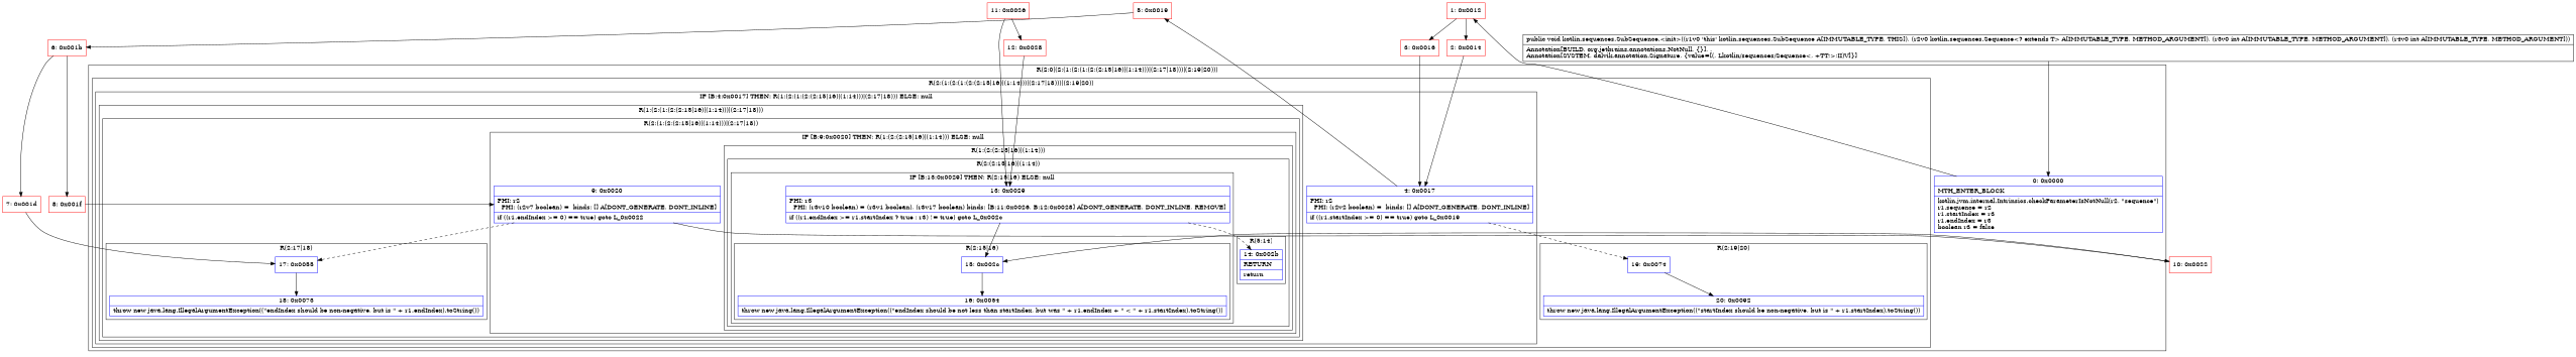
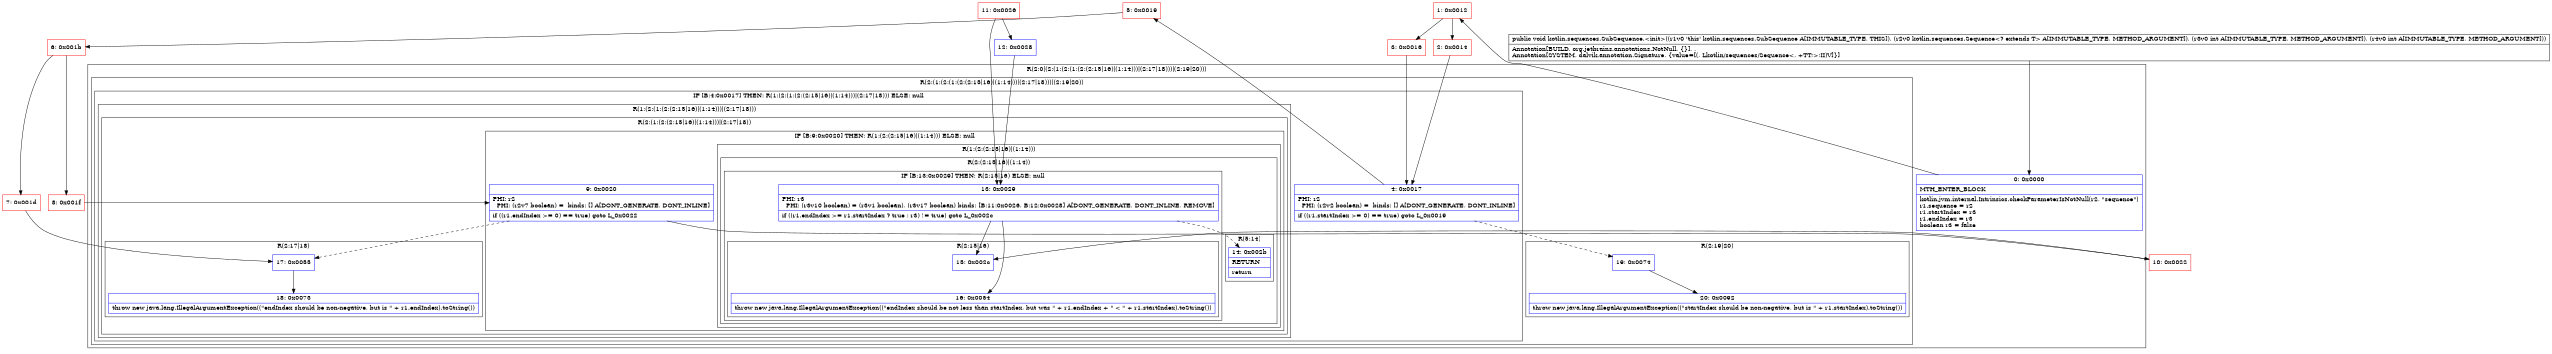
  digraph {
    node [color=blue shape=record]
    n1 [label="{15\:\ 0x002c}"]
    n2 [label="{16\:\ 0x0054|throw new java.lang.IllegalArgumentException((\"endIndex should be not less than startIndex, but was \" + r1.endIndex + \" \< \" + r1.startIndex).toString())\l}"]
    n3 [label="{13\:\ 0x0029|PHI: r3 \l  PHI: (r3v10 boolean) = (r3v1 boolean), (r3v17 boolean) binds: [B:11:0x0026, B:12:0x0028] A[DONT_GENERATE, DONT_INLINE, REMOVE]\l|if ((r1.endIndex \>= r1.startIndex ? true : r3) != true) goto L_0x002c\l}"]
    n4 [label="{14\:\ 0x002b|RETURN\l|return\l}"]
    n5 [label="{9\:\ 0x0020|PHI: r2 \l  PHI: (r2v7 boolean) =  binds: [] A[DONT_GENERATE, DONT_INLINE]\l|if ((r1.endIndex \>= 0) == true) goto L_0x0022\l}"]
    n6 [label="{17\:\ 0x0055}"]
    n7 [label="{18\:\ 0x0073|throw new java.lang.IllegalArgumentException((\"endIndex should be non\-negative, but is \" + r1.endIndex).toString())\l}"]
    n8 [label="{4\:\ 0x0017|PHI: r2 \l  PHI: (r2v2 boolean) =  binds: [] A[DONT_GENERATE, DONT_INLINE]\l|if ((r1.startIndex \>= 0) == true) goto L_0x0019\l}"]
    n9 [label="{19\:\ 0x0074}"]
    n10 [label="{20\:\ 0x0092|throw new java.lang.IllegalArgumentException((\"startIndex should be non\-negative, but is \" + r1.startIndex).toString())\l}"]
    n11 [label="{0\:\ 0x0000|MTH_ENTER_BLOCK\l|kotlin.jvm.internal.Intrinsics.checkParameterIsNotNull(r2, \"sequence\")\lr1.sequence = r2\lr1.startIndex = r3\lr1.endIndex = r3\lboolean r3 = false\l}"]
    n12 [color=red label="{10\:\ 0x0022}"]
    n13 [color=red label="{5\:\ 0x0019}"]
    n14 [color=red label="{1\:\ 0x0012}"]
    n15 [color=red label="{2\:\ 0x0014}"]
    n16 [color=red label="{3\:\ 0x0016}"]
    n17 [color=red label="{6\:\ 0x001b}"]
    n18 [color=red label="{7\:\ 0x001d}"]
    n19 [color=red label="{8\:\ 0x001f}"]
    n20 [color=red label="{11\:\ 0x0026}"]
-   n21 [color=red label="{12\:\ 0x0028}"]
+   n21 [label="{12\:\ 0x0028}"]
    n22 [label="{public void kotlin.sequences.SubSequence.\<init\>((r1v0 'this' kotlin.sequences.SubSequence A[IMMUTABLE_TYPE, THIS]), (r2v0 kotlin.sequences.Sequence\<? extends T\> A[IMMUTABLE_TYPE, METHOD_ARGUMENT]), (r3v0 int A[IMMUTABLE_TYPE, METHOD_ARGUMENT]), (r4v0 int A[IMMUTABLE_TYPE, METHOD_ARGUMENT]))  | Annotation[BUILD, org.jetbrains.annotations.NotNull, \{\}], , \lAnnotation[SYSTEM, dalvik.annotation.Signature, \{value=[(, Lkotlin\/sequences\/Sequence\<, +TT;\>;II)V]\}]\l}" color=""]
    subgraph cluster_1 {
      label="R(2:0|(2:(1:(2:(1:(2:(2:15|16)|(1:14)))|(2:17|18)))|(2:19|20)))"
      n11
      subgraph cluster_2 {
        label="R(2:(1:(2:(1:(2:(2:15|16)|(1:14)))|(2:17|18)))|(2:19|20))"
        subgraph cluster_3 {
          label="IF [B:4:0x0017] THEN: R(1:(2:(1:(2:(2:15|16)|(1:14)))|(2:17|18))) ELSE: null"
          n8
          subgraph cluster_4 {
            label="R(1:(2:(1:(2:(2:15|16)|(1:14)))|(2:17|18)))"
            subgraph cluster_5 {
              label="R(2:(1:(2:(2:15|16)|(1:14)))|(2:17|18))"
              subgraph cluster_6 {
                label="IF [B:9:0x0020] THEN: R(1:(2:(2:15|16)|(1:14))) ELSE: null"
                n5
                subgraph cluster_7 {
                  label="R(1:(2:(2:15|16)|(1:14)))"
                  subgraph cluster_8 {
                    label="R(2:(2:15|16)|(1:14))"
                    subgraph cluster_9 {
                      label="IF [B:13:0x0029] THEN: R(2:15|16) ELSE: null"
                      n3
                      subgraph cluster_10 {
                        label="R(2:15|16)"
                        n1
                        n2
                      }
                    }
                    subgraph cluster_11 {
                      label="R(5:14)"
                      n4
                    }
                  }
                }
              }
              subgraph cluster_12 {
                label="R(2:17|18)"
                n6
                n7
              }
            }
          }
        }
        subgraph cluster_13 {
          label="R(2:19|20)"
          n9
          n10
        }
      }
    }
-   n1 -> n2
+   n3 -> n2
    n3 -> n1
    n3 -> n4 [style=dashed]
    n5 -> n6 [style=dashed]
    n5 -> n12
    n6 -> n7
    n8 -> n9 [style=dashed]
    n8 -> n13
    n9 -> n10
    n11 -> n14
    n12 -> n1
    n13 -> n17
    n14 -> n15
    n14 -> n16
    n15 -> n8
    n16 -> n8
    n17 -> n18
    n17 -> n19
    n18 -> n6
    n19 -> n5
    n20 -> n3
    n20 -> n21
    n21 -> n3
    n22 -> n11
  }
